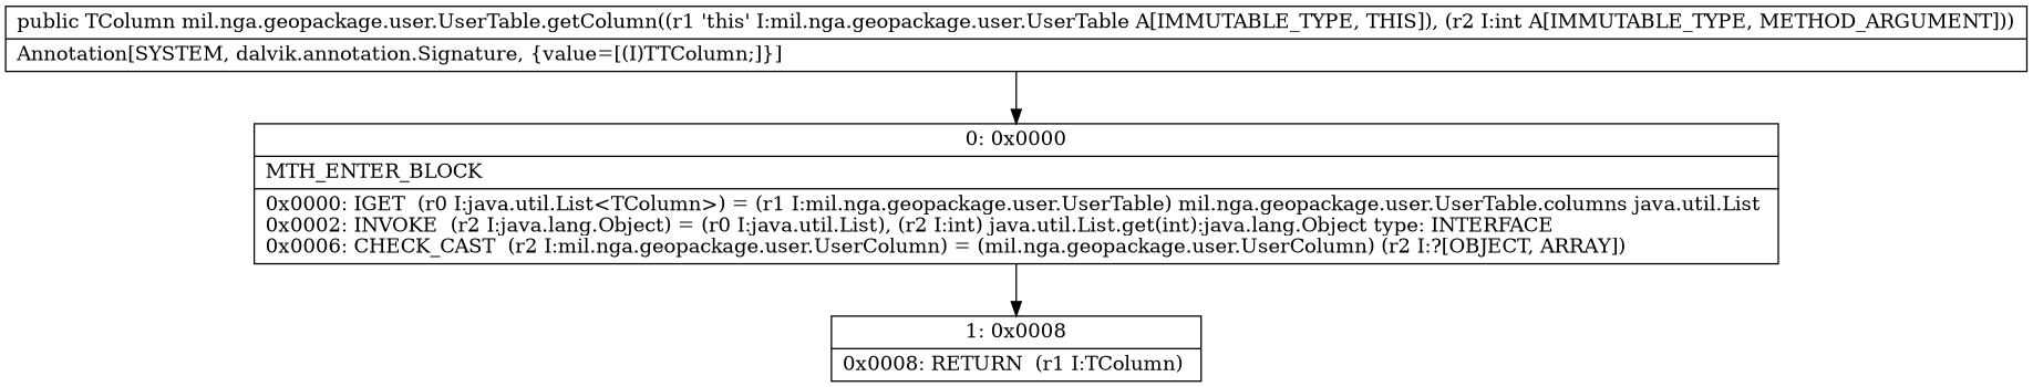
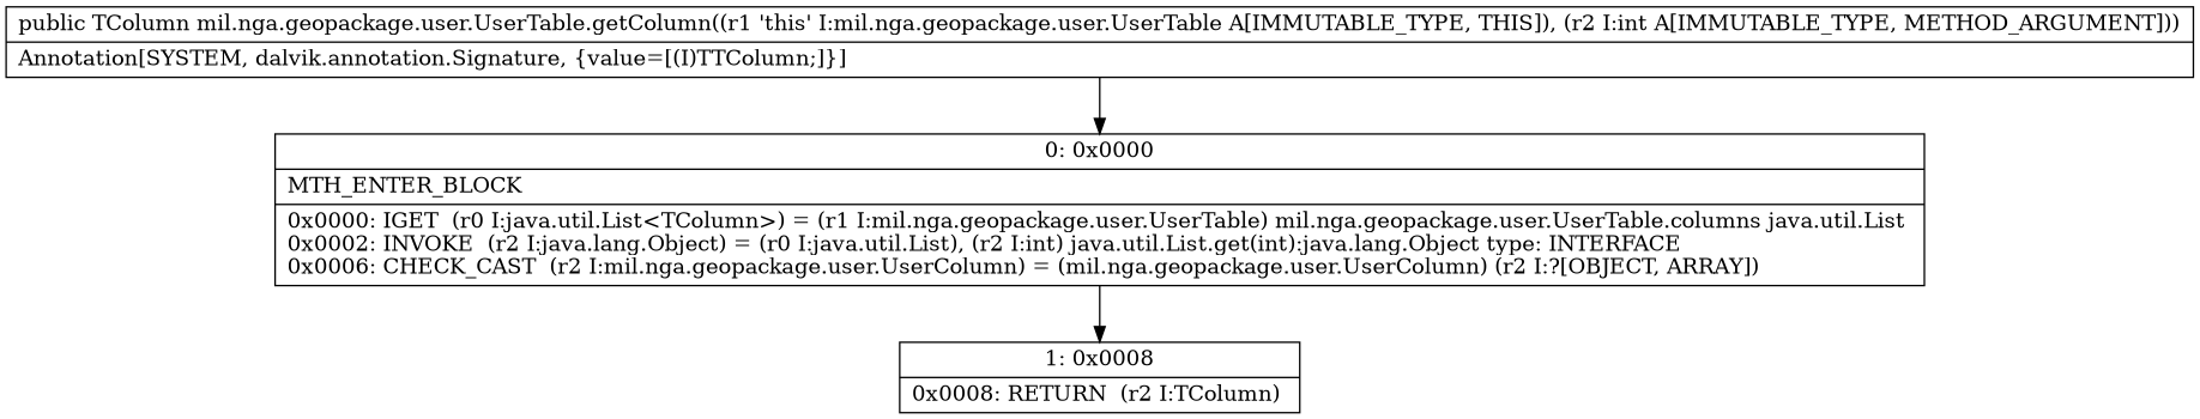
  digraph {
    node [shape=record]
    n1 [label="{0\:\ 0x0000|MTH_ENTER_BLOCK\l|0x0000: IGET  (r0 I:java.util.List\<TColumn\>) = (r1 I:mil.nga.geopackage.user.UserTable) mil.nga.geopackage.user.UserTable.columns java.util.List \l0x0002: INVOKE  (r2 I:java.lang.Object) = (r0 I:java.util.List), (r2 I:int) java.util.List.get(int):java.lang.Object type: INTERFACE \l0x0006: CHECK_CAST  (r2 I:mil.nga.geopackage.user.UserColumn) = (mil.nga.geopackage.user.UserColumn) (r2 I:?[OBJECT, ARRAY]) \l}"]
-   n2 [label="{1\:\ 0x0008|0x0008: RETURN  (r1 I:TColumn) \l}"]
+   n2 [label="{1\:\ 0x0008|0x0008: RETURN  (r2 I:TColumn) \l}"]
    n3 [label="{public TColumn mil.nga.geopackage.user.UserTable.getColumn((r1 'this' I:mil.nga.geopackage.user.UserTable A[IMMUTABLE_TYPE, THIS]), (r2 I:int A[IMMUTABLE_TYPE, METHOD_ARGUMENT]))  | Annotation[SYSTEM, dalvik.annotation.Signature, \{value=[(I)TTColumn;]\}]\l}"]
    n1 -> n2
    n3 -> n1
  }
